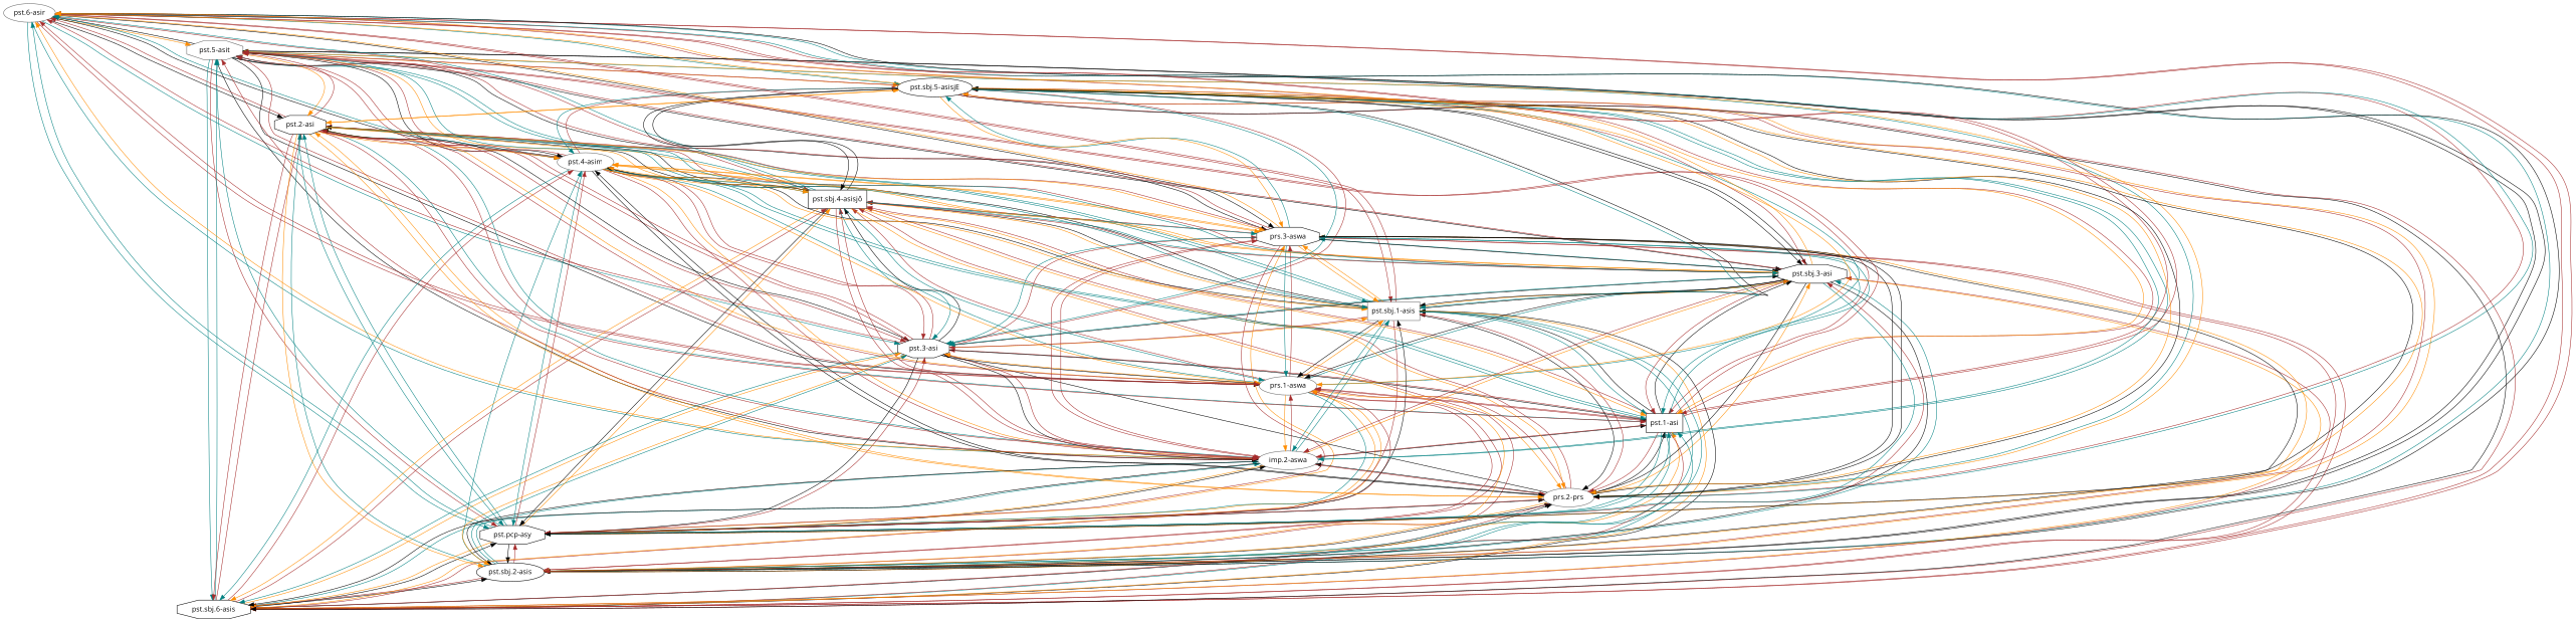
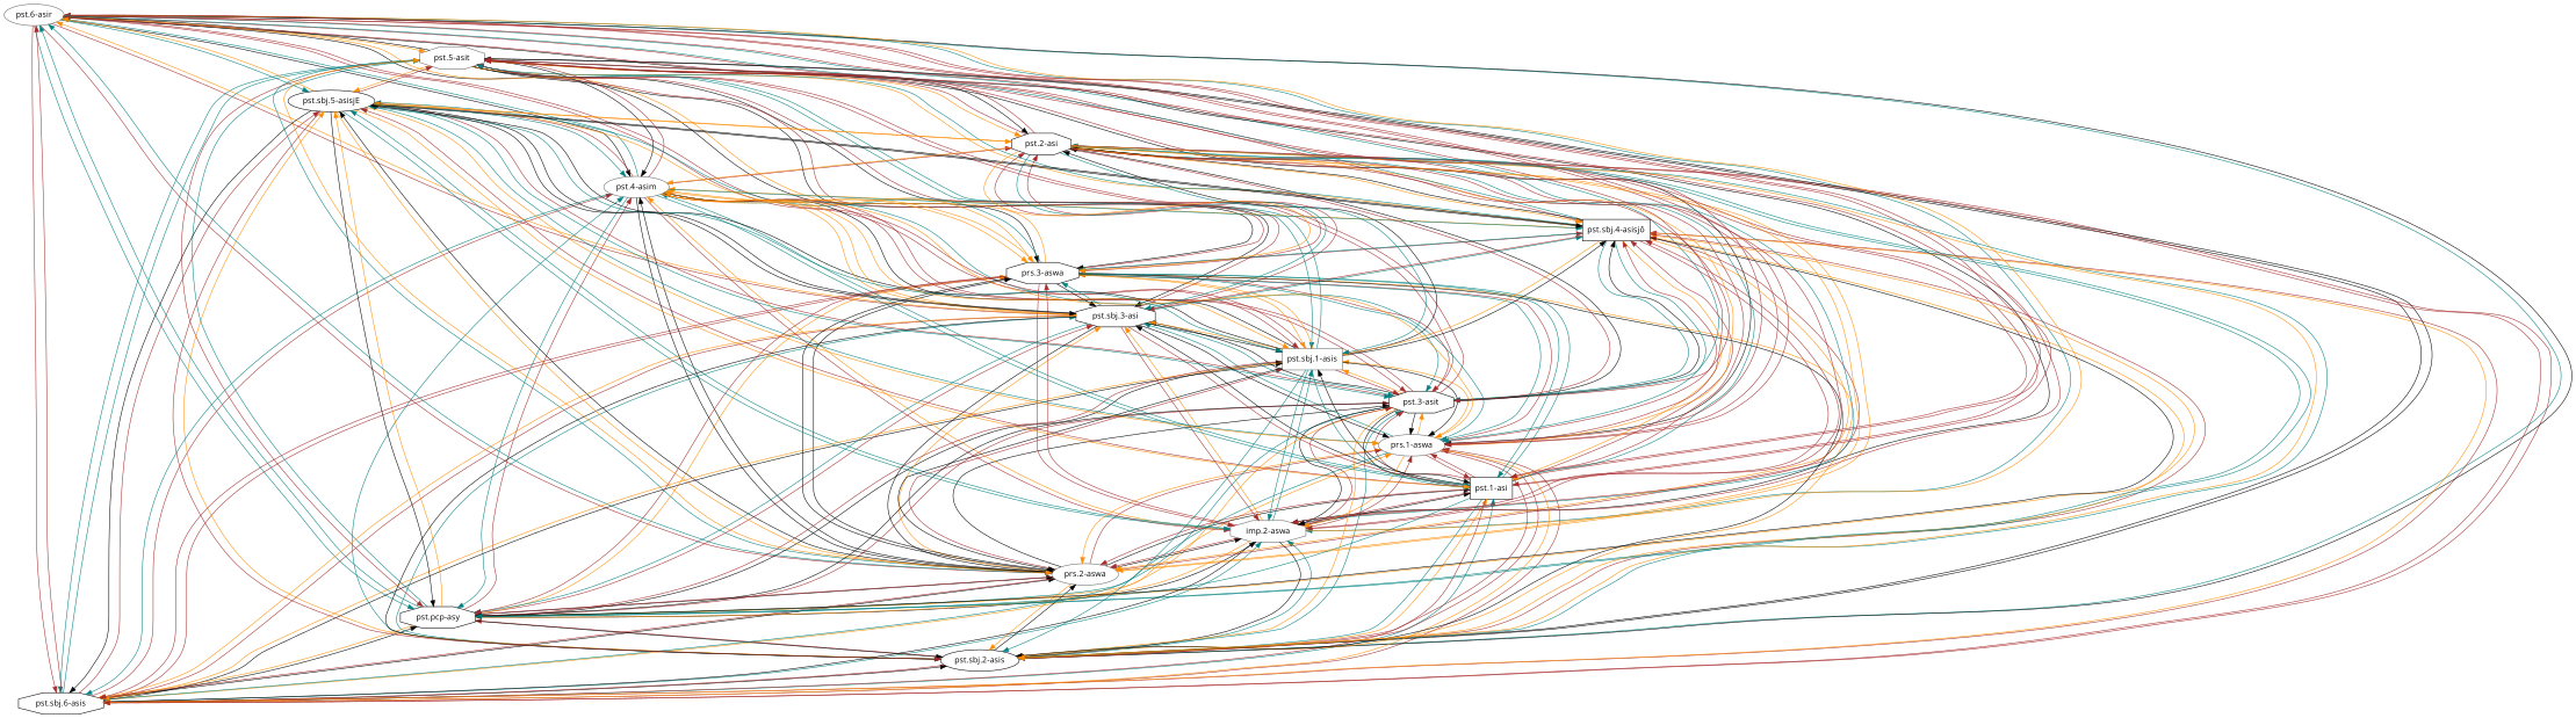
  strict digraph {
    fontname="Open Sans"
    node [color=black fontname="Open Sans" shape=octagon weight=0.25]
    edge [color=brown fontname="Open Sans" weight=0.25]
    "pst.6-asir" [color=gray40 shape=ellipse]
    "pst.5-asit" [color=gray40]
    "pst.sbj.6-asis"
    "pst.sbj.2-asis" [shape=ellipse]
    "pst.pcp-asy" [weight=0.62]
-   "prs.2-aswa" [color=gray40 shape=ellipse weight=1.0 label="prs.2-prs"]
-   "imp.2-aswa" [color=gray40 shape=ellipse weight=1.0]
+   "prs.2-aswa" [color=gray40 shape=ellipse weight=1.0]
+   "imp.2-aswa" [color=gray40 weight=1.0]
    "pst.1-asi" [shape=box]
    "prs.1-aswa" [color=gray40 shape=ellipse weight=1.0]
-   "pst.3-asi"
+   "pst.3-asi" [label="pst.3-asit"]
    "pst.sbj.1-asis" [color=gray40 shape=box]
    "pst.sbj.3-asi"
    "prs.3-aswa" [weight=1.0]
    "pst.sbj.4-asisjô" [shape=box]
    "pst.4-asim" [color=gray40 shape=ellipse]
    "pst.2-asi"
    "pst.sbj.5-asisjE" [shape=ellipse]
    "pst.6-asir" -> "pst.5-asit" [color=darkorange]
    "pst.6-asir" -> "pst.sbj.6-asis"
    "pst.6-asir" -> "pst.sbj.2-asis" [color=teal]
    "pst.6-asir" -> "pst.pcp-asy" [color=teal weight=0.1488]
    "pst.6-asir" -> "prs.2-aswa" [weight=0.5]
    "pst.6-asir" -> "imp.2-aswa" [color=teal weight=0.5]
    "pst.6-asir" -> "pst.1-asi"
    "pst.6-asir" -> "prs.1-aswa" [weight=0.5]
    "pst.6-asir" -> "pst.3-asi" [color=teal]
    "pst.6-asir" -> "pst.sbj.1-asis"
    "pst.6-asir" -> "pst.sbj.3-asi"
    "pst.6-asir" -> "prs.3-aswa" [color=black weight=0.5]
    "pst.6-asir" -> "pst.sbj.4-asisjô"
    "pst.6-asir" -> "pst.4-asim" [color=black]
    "pst.6-asir" -> "pst.2-asi" [color=black]
    "pst.6-asir" -> "pst.sbj.5-asisjE" [color=teal]
    "pst.5-asit" -> "pst.6-asir" [color=black]
    "pst.5-asit" -> "pst.sbj.6-asis" [color=teal]
    "pst.5-asit" -> "pst.sbj.2-asis" [color=black]
    "pst.5-asit" -> "pst.pcp-asy" [weight=0.1488]
    "pst.5-asit" -> "prs.2-aswa" [color=teal weight=0.5]
    "pst.5-asit" -> "imp.2-aswa" [color=black weight=0.5]
    "pst.5-asit" -> "pst.1-asi"
    "pst.5-asit" -> "prs.1-aswa" [color=black weight=0.5]
    "pst.5-asit" -> "pst.3-asi"
    "pst.5-asit" -> "pst.sbj.1-asis" [color=teal]
    "pst.5-asit" -> "pst.sbj.3-asi" [color=black]
    "pst.5-asit" -> "prs.3-aswa" [color=black weight=0.5]
    "pst.5-asit" -> "pst.sbj.4-asisjô" [color=darkorange]
    "pst.5-asit" -> "pst.4-asim" [color=black]
    "pst.5-asit" -> "pst.2-asi" [color=darkorange]
    "pst.5-asit" -> "pst.sbj.5-asisjE" [color=darkorange]
    "pst.sbj.6-asis" -> "pst.6-asir"
    "pst.sbj.6-asis" -> "pst.5-asit" [color=teal]
    "pst.sbj.6-asis" -> "pst.sbj.2-asis" [color=black]
    "pst.sbj.6-asis" -> "pst.pcp-asy" [color=black weight=0.1488]
    "pst.sbj.6-asis" -> "prs.2-aswa" [color=black weight=0.5]
    "pst.sbj.6-asis" -> "imp.2-aswa" [color=teal weight=0.5]
    "pst.sbj.6-asis" -> "pst.1-asi" [color=teal]
    "pst.sbj.6-asis" -> "prs.1-aswa" [weight=0.5]
    "pst.sbj.6-asis" -> "pst.3-asi" [color=darkorange]
    "pst.sbj.6-asis" -> "pst.sbj.1-asis" [color=black]
    "pst.sbj.6-asis" -> "pst.sbj.3-asi"
    "pst.sbj.6-asis" -> "prs.3-aswa" [weight=0.5]
    "pst.sbj.6-asis" -> "pst.sbj.4-asisjô"
    "pst.sbj.6-asis" -> "pst.4-asim"
    "pst.sbj.6-asis" -> "pst.2-asi"
    "pst.sbj.6-asis" -> "pst.sbj.5-asisjE"
    "pst.sbj.2-asis" -> "pst.6-asir" [color=black]
    "pst.sbj.2-asis" -> "pst.5-asit" [color=black]
    "pst.sbj.2-asis" -> "pst.sbj.6-asis"
    "pst.sbj.2-asis" -> "pst.pcp-asy" [weight=0.1488]
    "pst.sbj.2-asis" -> "prs.2-aswa" [color=black weight=0.5]
    "pst.sbj.2-asis" -> "imp.2-aswa" [color=teal weight=0.5]
    "pst.sbj.2-asis" -> "pst.1-asi" [color=darkorange]
    "pst.sbj.2-asis" -> "prs.1-aswa" [weight=0.5]
    "pst.sbj.2-asis" -> "pst.3-asi" [color=teal]
-   "pst.sbj.2-asis" -> "pst.sbj.1-asis" [color=teal]
    "pst.sbj.2-asis" -> "pst.sbj.3-asi" [color=teal]
    "pst.sbj.2-asis" -> "prs.3-aswa" [color=darkorange weight=0.5]
    "pst.sbj.2-asis" -> "pst.sbj.4-asisjô"
    "pst.sbj.2-asis" -> "pst.4-asim" [color=teal]
    "pst.sbj.2-asis" -> "pst.2-asi" [color=teal]
    "pst.sbj.2-asis" -> "pst.sbj.5-asisjE" [color=darkorange]
    "pst.pcp-asy" -> "pst.6-asir" [color=teal weight=0.2025]
    "pst.pcp-asy" -> "pst.5-asit" [color=teal weight=0.2025]
    "pst.pcp-asy" -> "pst.sbj.6-asis" [color=darkorange weight=0.2025]
    "pst.pcp-asy" -> "pst.sbj.2-asis" [color=black weight=0.2025]
    "pst.pcp-asy" -> "prs.2-aswa" [color=black weight=0.67]
    "pst.pcp-asy" -> "imp.2-aswa" [color=black weight=0.69]
-   "pst.pcp-asy" -> "pst.1-asi" [color=teal weight=0.2025]
    "pst.pcp-asy" -> "prs.1-aswa" [color=darkorange weight=0.67]
    "pst.pcp-asy" -> "pst.3-asi" [weight=0.2025]
    "pst.pcp-asy" -> "pst.sbj.1-asis" [color=black weight=0.2025]
    "pst.pcp-asy" -> "pst.sbj.3-asi" [weight=0.2025]
    "pst.pcp-asy" -> "prs.3-aswa" [color=darkorange weight=0.67]
    "pst.pcp-asy" -> "pst.sbj.4-asisjô" [color=darkorange weight=0.2025]
    "pst.pcp-asy" -> "pst.4-asim" [weight=0.2025]
    "pst.pcp-asy" -> "pst.2-asi" [color=teal weight=0.2025]
    "pst.pcp-asy" -> "pst.sbj.5-asisjE" [color=darkorange weight=0.2025]
    "prs.2-aswa" -> "pst.6-asir" [color=teal weight=0.0625]
    "prs.2-aswa" -> "pst.5-asit" [color=darkorange weight=0.0625]
    "prs.2-aswa" -> "pst.sbj.6-asis" [weight=0.0625]
    "prs.2-aswa" -> "pst.sbj.2-asis" [color=darkorange weight=0.0625]
    "prs.2-aswa" -> "pst.pcp-asy" [weight=0.3844]
    "prs.2-aswa" -> "imp.2-aswa" [color=black weight=1.0]
    "prs.2-aswa" -> "pst.1-asi" [color=black weight=0.0625]
    "prs.2-aswa" -> "prs.1-aswa" [weight=1.0]
    "prs.2-aswa" -> "pst.3-asi" [color=black weight=0.0625]
    "prs.2-aswa" -> "pst.sbj.1-asis" [weight=0.0625]
    "prs.2-aswa" -> "pst.sbj.3-asi" [color=darkorange weight=0.0625]
    "prs.2-aswa" -> "prs.3-aswa" [color=black weight=1.0]
    "prs.2-aswa" -> "pst.sbj.4-asisjô" [weight=0.0625]
    "prs.2-aswa" -> "pst.4-asim" [color=black weight=0.0625]
    "prs.2-aswa" -> "pst.2-asi" [color=darkorange weight=0.0625]
    "prs.2-aswa" -> "pst.sbj.5-asisjE" [color=black weight=0.0625]
    "imp.2-aswa" -> "pst.6-asir" [color=darkorange weight=0.0625]
    "imp.2-aswa" -> "pst.5-asit" [weight=0.0625]
    "imp.2-aswa" -> "pst.sbj.6-asis" [color=black weight=0.0625]
    "imp.2-aswa" -> "pst.sbj.2-asis" [color=black weight=0.0625]
    "imp.2-aswa" -> "pst.pcp-asy" [color=darkorange weight=0.3844]
    "imp.2-aswa" -> "prs.2-aswa" [weight=1.0]
    "imp.2-aswa" -> "pst.1-asi" [color=black weight=0.0625]
    "imp.2-aswa" -> "prs.1-aswa" [weight=1.0]
    "imp.2-aswa" -> "pst.3-asi" [weight=0.0625]
    "imp.2-aswa" -> "pst.sbj.1-asis" [color=teal weight=0.0625]
    "imp.2-aswa" -> "pst.sbj.3-asi" [color=darkorange weight=0.0625]
    "imp.2-aswa" -> "prs.3-aswa" [weight=1.0]
    "imp.2-aswa" -> "pst.sbj.4-asisjô" [weight=0.0625]
    "imp.2-aswa" -> "pst.4-asim" [color=darkorange weight=0.0625]
    "imp.2-aswa" -> "pst.2-asi" [color=teal weight=0.0625]
    "imp.2-aswa" -> "pst.sbj.5-asisjE" [color=teal weight=0.0625]
    "pst.1-asi" -> "pst.6-asir"
    "pst.1-asi" -> "pst.5-asit"
    "pst.1-asi" -> "pst.sbj.6-asis"
    "pst.1-asi" -> "pst.sbj.2-asis" [color=teal]
    "pst.1-asi" -> "pst.pcp-asy" [color=teal weight=0.1488]
    "pst.1-asi" -> "prs.2-aswa" [weight=0.5]
    "pst.1-asi" -> "imp.2-aswa" [weight=0.5]
    "pst.1-asi" -> "prs.1-aswa" [weight=0.5]
    "pst.1-asi" -> "pst.3-asi"
    "pst.1-asi" -> "pst.sbj.1-asis" [color=black]
    "pst.1-asi" -> "pst.sbj.3-asi" [color=black]
    "pst.1-asi" -> "prs.3-aswa" [color=teal weight=0.5]
    "pst.1-asi" -> "pst.sbj.4-asisjô"
    "pst.1-asi" -> "pst.4-asim" [color=teal]
    "pst.1-asi" -> "pst.2-asi" [color=teal]
    "pst.1-asi" -> "pst.sbj.5-asisjE"
    "prs.1-aswa" -> "pst.6-asir" [weight=0.0625]
    "prs.1-aswa" -> "pst.5-asit" [weight=0.0625]
    "prs.1-aswa" -> "pst.sbj.6-asis" [color=darkorange weight=0.0625]
    "prs.1-aswa" -> "pst.sbj.2-asis" [weight=0.0625]
    "prs.1-aswa" -> "pst.pcp-asy" [color=teal weight=0.3844]
    "prs.1-aswa" -> "prs.2-aswa" [color=darkorange weight=1.0]
    "prs.1-aswa" -> "imp.2-aswa" [color=darkorange weight=1.0]
    "prs.1-aswa" -> "pst.1-asi" [weight=0.0625]
    "prs.1-aswa" -> "pst.3-asi" [color=darkorange weight=0.0625]
    "prs.1-aswa" -> "pst.sbj.1-asis" [color=darkorange weight=0.0625]
    "prs.1-aswa" -> "pst.sbj.3-asi" [color=teal weight=0.0625]
    "prs.1-aswa" -> "prs.3-aswa" [weight=1.0]
    "prs.1-aswa" -> "pst.sbj.4-asisjô" [weight=0.0625]
    "prs.1-aswa" -> "pst.4-asim" [color=teal weight=0.0625]
    "prs.1-aswa" -> "pst.2-asi" [color=darkorange weight=0.0625]
    "prs.1-aswa" -> "pst.sbj.5-asisjE" [color=teal weight=0.0625]
    "pst.3-asi" -> "pst.6-asir"
    "pst.3-asi" -> "pst.5-asit"
    "pst.3-asi" -> "pst.sbj.6-asis" [color=teal]
    "pst.3-asi" -> "pst.sbj.2-asis" [color=darkorange]
    "pst.3-asi" -> "pst.pcp-asy" [color=black weight=0.1488]
    "pst.3-asi" -> "imp.2-aswa" [color=black weight=0.5]
    "pst.3-asi" -> "pst.1-asi" [color=black]
    "pst.3-asi" -> "prs.1-aswa" [color=black weight=0.5]
    "pst.3-asi" -> "pst.sbj.1-asis" [color=darkorange]
    "pst.3-asi" -> "pst.sbj.3-asi" [color=black]
    "pst.3-asi" -> "prs.3-aswa" [weight=0.5]
    "pst.3-asi" -> "pst.sbj.4-asisjô" [color=black]
    "pst.3-asi" -> "pst.4-asim"
    "pst.3-asi" -> "pst.2-asi" [color=black]
    "pst.3-asi" -> "pst.sbj.5-asisjE"
    "pst.sbj.1-asis" -> "pst.6-asir"
    "pst.sbj.1-asis" -> "pst.5-asit" [color=teal]
    "pst.sbj.1-asis" -> "pst.sbj.6-asis" [color=darkorange]
    "pst.sbj.1-asis" -> "pst.sbj.2-asis" [color=teal]
    "pst.sbj.1-asis" -> "pst.pcp-asy" [weight=0.1488]
    "pst.sbj.1-asis" -> "prs.2-aswa" [color=black weight=0.5]
    "pst.sbj.1-asis" -> "imp.2-aswa" [color=teal weight=0.5]
    "pst.sbj.1-asis" -> "pst.1-asi" [color=teal]
    "pst.sbj.1-asis" -> "prs.1-aswa" [color=black weight=0.5]
    "pst.sbj.1-asis" -> "pst.3-asi"
    "pst.sbj.1-asis" -> "pst.sbj.3-asi" [color=darkorange]
    "pst.sbj.1-asis" -> "prs.3-aswa" [color=darkorange weight=0.5]
    "pst.sbj.1-asis" -> "pst.sbj.4-asisjô" [color=black]
    "pst.sbj.1-asis" -> "pst.4-asim" [color=black]
    "pst.sbj.1-asis" -> "pst.2-asi" [color=black]
    "pst.sbj.1-asis" -> "pst.sbj.5-asisjE" [color=black]
    "pst.sbj.3-asi" -> "pst.6-asir" [color=darkorange]
    "pst.sbj.3-asi" -> "pst.5-asit"
    "pst.sbj.3-asi" -> "pst.sbj.6-asis" [color=darkorange]
    "pst.sbj.3-asi" -> "pst.sbj.2-asis" [color=black]
    "pst.sbj.3-asi" -> "pst.pcp-asy" [color=teal weight=0.1488]
    "pst.sbj.3-asi" -> "prs.2-aswa" [color=black weight=0.5]
    "pst.sbj.3-asi" -> "imp.2-aswa" [weight=0.5]
    "pst.sbj.3-asi" -> "pst.1-asi"
    "pst.sbj.3-asi" -> "prs.1-aswa" [color=black weight=0.5]
    "pst.sbj.3-asi" -> "pst.3-asi" [color=teal]
    "pst.sbj.3-asi" -> "pst.sbj.1-asis" [color=black]
    "pst.sbj.3-asi" -> "prs.3-aswa" [color=teal weight=0.5]
    "pst.sbj.3-asi" -> "pst.sbj.4-asisjô" [color=teal]
    "pst.sbj.3-asi" -> "pst.4-asim" [color=darkorange]
    "pst.sbj.3-asi" -> "pst.2-asi"
    "pst.sbj.3-asi" -> "pst.sbj.5-asisjE" [color=black]
    "prs.3-aswa" -> "pst.6-asir" [color=darkorange weight=0.0625]
    "prs.3-aswa" -> "pst.5-asit" [weight=0.0625]
    "prs.3-aswa" -> "pst.sbj.6-asis" [weight=0.0625]
    "prs.3-aswa" -> "pst.sbj.2-asis" [color=black weight=0.0625]
    "prs.3-aswa" -> "pst.pcp-asy" [weight=0.3844]
    "prs.3-aswa" -> "prs.2-aswa" [color=black weight=1.0]
    "prs.3-aswa" -> "imp.2-aswa" [weight=1.0]
    "prs.3-aswa" -> "pst.1-asi" [color=teal weight=0.0625]
    "prs.3-aswa" -> "prs.1-aswa" [color=teal weight=1.0]
    "prs.3-aswa" -> "pst.3-asi" [color=teal weight=0.0625]
    "prs.3-aswa" -> "pst.sbj.1-asis" [color=darkorange weight=0.0625]
    "prs.3-aswa" -> "pst.sbj.3-asi" [color=black weight=0.0625]
    "prs.3-aswa" -> "pst.sbj.4-asisjô" [weight=0.0625]
    "prs.3-aswa" -> "pst.4-asim" [color=darkorange weight=0.0625]
    "prs.3-aswa" -> "pst.2-asi" [weight=0.0625]
    "prs.3-aswa" -> "pst.sbj.5-asisjE" [color=teal weight=0.0625]
    "pst.sbj.4-asisjô" -> "pst.6-asir" [color=teal]
    "pst.sbj.4-asisjô" -> "pst.5-asit" [color=teal]
    "pst.sbj.4-asisjô" -> "pst.sbj.6-asis" [color=darkorange]
    "pst.sbj.4-asisjô" -> "pst.sbj.2-asis" [color=darkorange]
    "pst.sbj.4-asisjô" -> "pst.pcp-asy" [color=black weight=0.1488]
    "pst.sbj.4-asisjô" -> "prs.2-aswa" [color=darkorange weight=0.5]
    "pst.sbj.4-asisjô" -> "imp.2-aswa" [weight=0.5]
    "pst.sbj.4-asisjô" -> "pst.1-asi" [color=darkorange]
    "pst.sbj.4-asisjô" -> "prs.1-aswa" [color=teal weight=0.5]
    "pst.sbj.4-asisjô" -> "pst.3-asi" [color=teal]
    "pst.sbj.4-asisjô" -> "pst.sbj.1-asis" [color=darkorange]
    "pst.sbj.4-asisjô" -> "pst.sbj.3-asi"
    "pst.sbj.4-asisjô" -> "prs.3-aswa" [color=teal weight=0.5]
    "pst.sbj.4-asisjô" -> "pst.4-asim" [color=darkorange]
    "pst.sbj.4-asisjô" -> "pst.2-asi" [color=black]
    "pst.sbj.4-asisjô" -> "pst.sbj.5-asisjE" [color=black]
    "pst.4-asim" -> "pst.6-asir" [color=teal]
    "pst.4-asim" -> "pst.5-asit"
    "pst.4-asim" -> "pst.sbj.6-asis" [color=teal]
    "pst.4-asim" -> "pst.pcp-asy" [color=teal weight=0.1488]
    "pst.4-asim" -> "prs.2-aswa" [color=black weight=0.5]
    "pst.4-asim" -> "imp.2-aswa" [weight=0.5]
    "pst.4-asim" -> "pst.1-asi" [color=teal]
    "pst.4-asim" -> "prs.1-aswa" [color=darkorange weight=0.5]
    "pst.4-asim" -> "pst.3-asi"
    "pst.4-asim" -> "pst.sbj.1-asis" [color=darkorange]
    "pst.4-asim" -> "pst.sbj.3-asi" [color=darkorange]
    "pst.4-asim" -> "prs.3-aswa" [color=darkorange weight=0.5]
    "pst.4-asim" -> "pst.sbj.4-asisjô" [color=teal]
    "pst.4-asim" -> "pst.2-asi"
    "pst.4-asim" -> "pst.sbj.5-asisjE"
    "pst.2-asi" -> "pst.6-asir"
    "pst.2-asi" -> "pst.5-asit"
    "pst.2-asi" -> "pst.sbj.6-asis"
    "pst.2-asi" -> "pst.sbj.2-asis" [color=darkorange]
    "pst.2-asi" -> "pst.pcp-asy" [color=teal weight=0.1488]
    "pst.2-asi" -> "prs.2-aswa" [color=darkorange weight=0.5]
    "pst.2-asi" -> "imp.2-aswa" [weight=0.5]
    "pst.2-asi" -> "pst.1-asi"
    "pst.2-asi" -> "prs.1-aswa" [weight=0.5]
    "pst.2-asi" -> "pst.3-asi"
    "pst.2-asi" -> "pst.sbj.1-asis" [color=teal]
    "pst.2-asi" -> "pst.sbj.3-asi" [color=teal]
    "pst.2-asi" -> "prs.3-aswa" [color=darkorange weight=0.5]
    "pst.2-asi" -> "pst.sbj.4-asisjô" [color=darkorange]
    "pst.2-asi" -> "pst.4-asim" [color=darkorange]
    "pst.2-asi" -> "pst.sbj.5-asisjE" [color=darkorange]
    "pst.sbj.5-asisjE" -> "pst.6-asir" [color=darkorange]
    "pst.sbj.5-asisjE" -> "pst.5-asit"
    "pst.sbj.5-asisjE" -> "pst.sbj.6-asis" [color=black]
    "pst.sbj.5-asisjE" -> "pst.sbj.2-asis"
    "pst.sbj.5-asisjE" -> "pst.pcp-asy" [color=black weight=0.1488]
    "pst.sbj.5-asisjE" -> "prs.2-aswa" [color=darkorange weight=0.5]
    "pst.sbj.5-asisjE" -> "imp.2-aswa" [color=teal weight=0.5]
    "pst.sbj.5-asisjE" -> "pst.1-asi" [color=darkorange]
    "pst.sbj.5-asisjE" -> "prs.1-aswa" [color=darkorange weight=0.5]
    "pst.sbj.5-asisjE" -> "pst.3-asi" [color=teal]
    "pst.sbj.5-asisjE" -> "pst.sbj.1-asis" [color=teal]
    "pst.sbj.5-asisjE" -> "pst.sbj.3-asi" [color=black]
    "pst.sbj.5-asisjE" -> "prs.3-aswa" [color=darkorange weight=0.5]
    "pst.sbj.5-asisjE" -> "pst.sbj.4-asisjô" [color=black]
    "pst.sbj.5-asisjE" -> "pst.4-asim" [color=teal]
    "pst.sbj.5-asisjE" -> "pst.2-asi" [color=darkorange]
  }
